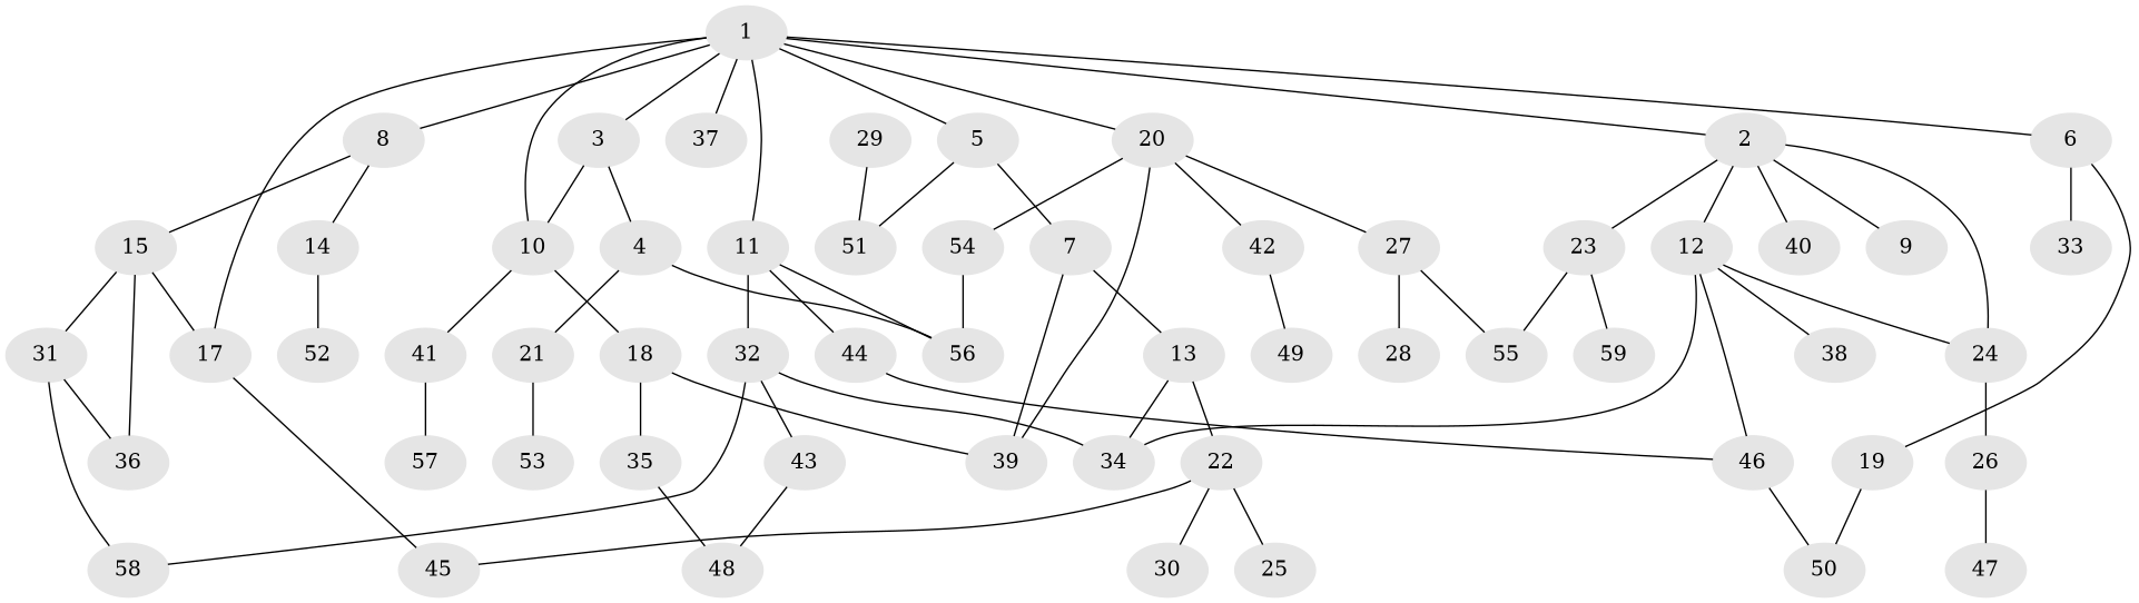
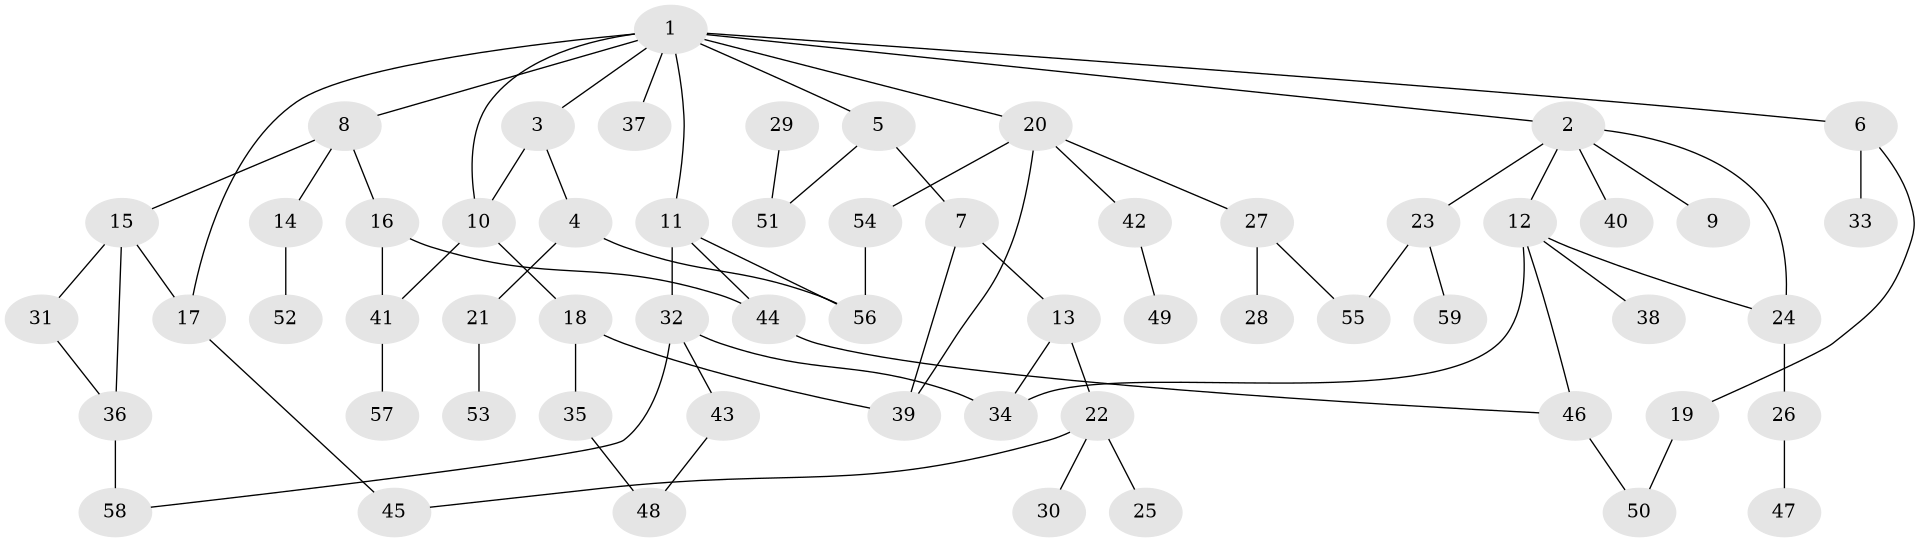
  graph {
    node [color=gray90 style=filled]
    1
    2
    3
    5
    6
    8
    10
    11
    17
    20
    37
    9
    12
    23
    24
    40
    4
    7
    51
    19
    33
    14
    15
+   16
    18
    41
    56
    32
    44
    45
    39
    27
    42
    54
    34
    38
    46
    55
    59
    26
    21
    53
    13
    50
    22
    52
    31
    36
    29
    35
    57
    58
    43
    25
    30
    48
    28
    49
    47
    1 -- 2
    1 -- 3
    1 -- 5
    1 -- 6
    1 -- 8
    1 -- 10
    1 -- 11
    1 -- 17
    1 -- 20
    1 -- 37
    2 -- 9
    2 -- 12
    2 -- 23
    2 -- 24
    2 -- 40
    3 -- 10
    3 -- 4
    5 -- 7
    5 -- 51
    6 -- 19
    6 -- 33
    8 -- 14
    8 -- 15
+   8 -- 16
    10 -- 18
    10 -- 41
    11 -- 56
    11 -- 32
    11 -- 44
    17 -- 45
    20 -- 39
    20 -- 27
    20 -- 42
    20 -- 54
    12 -- 24
    12 -- 34
    12 -- 38
    12 -- 46
    23 -- 55
    23 -- 59
    24 -- 26
    4 -- 56
    4 -- 21
    7 -- 39
    7 -- 13
    19 -- 50
    14 -- 52
    15 -- 17
    15 -- 31
    15 -- 36
+   16 -- 41
+   16 -- 44
    18 -- 39
    18 -- 35
    41 -- 57
    32 -- 34
    32 -- 58
    32 -- 43
    44 -- 46
    27 -- 55
    27 -- 28
    42 -- 49
    54 -- 56
    46 -- 50
    26 -- 47
    21 -- 53
    13 -- 34
    13 -- 22
    22 -- 45
    22 -- 25
    22 -- 30
    31 -- 36
-   31 -- 58
+   36 -- 58
    29 -- 51
    35 -- 48
    43 -- 48
  }
